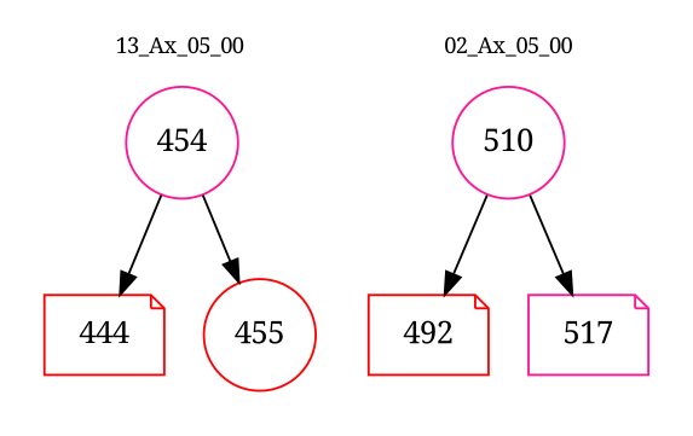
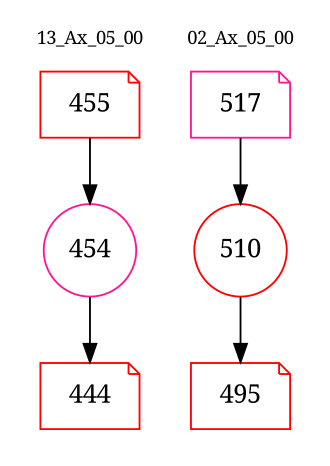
  digraph {
    fontname="Noto Serif"
    node [color=red fontname="Noto Serif" shape=note]
    edge [color=black fontname="Noto Serif"]
    n1 [color=deeppink label=454 shape=circle]
    n2 [label=444]
-   n3 [label=455 shape=circle]
-   n4 [color=deeppink label=510 shape=circle]
-   n5 [label=492]
+   n3 [label=455]
+   n4 [label=510 shape=circle]
+   n5 [label=495]
    n6 [color=deeppink label=517]
    subgraph cluster_1 {
      color=white
      fontsize=10
      label="13_Ax_05_00"
      n1
      n2
      n3
    }
    subgraph cluster_2 {
      color=white
      fontsize=10
      label="02_Ax_05_00"
      n4
      n5
      n6
    }
    n1 -> n2
-   n1 -> n3
+   n3 -> n1
    n4 -> n5
-   n4 -> n6
+   n6 -> n4
  }
